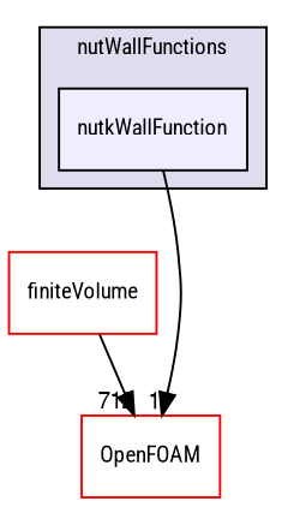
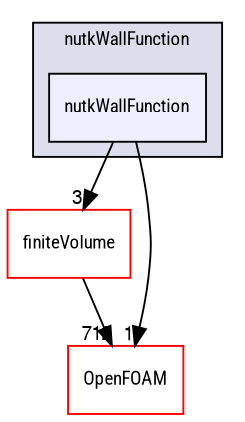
  digraph {
    compound=true
    fontname="Roboto Condensed"
    node [fontname="Roboto Condensed" fontsize=10 shape=box color=red]
    edge [fontname="Roboto Condensed" labeldistance=1.5 labelfontname=FreeSans labelfontsize=10]
    n1 [fillcolor="#eeeeff" label=nutkWallFunction pencolor=black style=filled color=""]
    n2 [label=finiteVolume]
    n3 [label=OpenFOAM]
    subgraph cluster_1 {
      bgcolor="#ddddee"
      fontsize=10
-     label=nutWallFunctions
+     label=nutkWallFunction
      pencolor=black
      n1
    }
+   n1 -> n2 [headlabel=3]
    n1 -> n3 [headlabel=1]
    n2 -> n3 [headlabel=712]
  }
